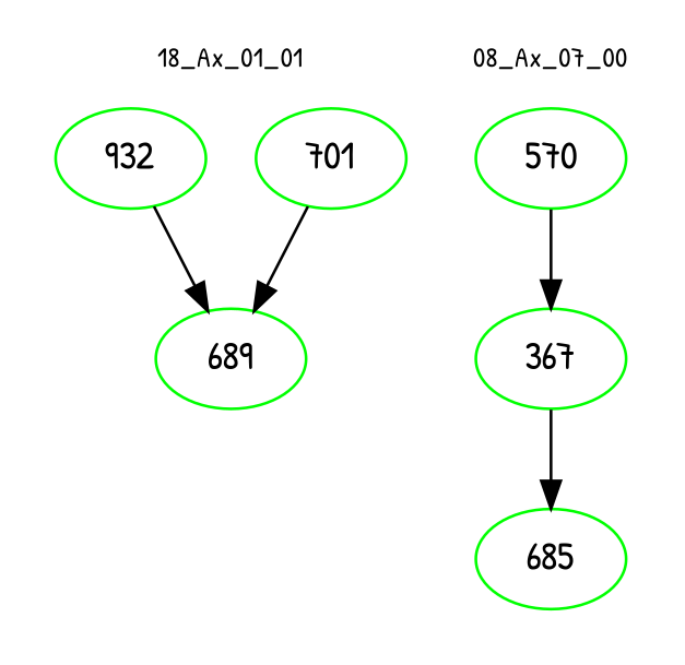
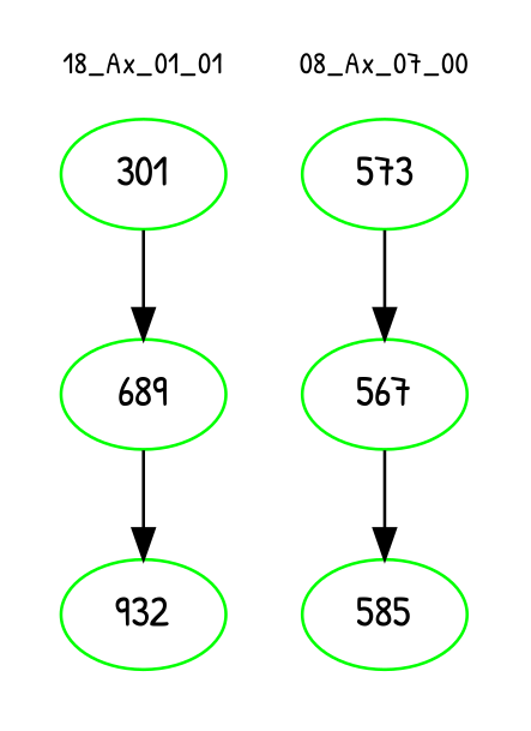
  digraph {
    fontname="Patrick Hand"
    node [color=green fontname="Patrick Hand"]
    edge [color=black fontname="Patrick Hand"]
-   n1 [label=701]
+   n1 [label=301]
    n2 [label=689]
    n3 [label=932]
-   n4 [label=570]
-   n5 [label=367]
-   n6 [label=685]
+   n4 [label=573]
+   n5 [label=567]
+   n6 [label=585]
    subgraph cluster_1 {
      color=white
      fontsize=10
      label="18_Ax_01_01"
      n1
      n2
      n3
    }
    subgraph cluster_2 {
      color=white
      fontsize=10
      label="08_Ax_07_00"
      n4
      n5
      n6
    }
    n1 -> n2
-   n3 -> n2
+   n2 -> n3
    n4 -> n5
    n5 -> n6
  }
